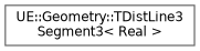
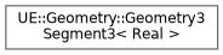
  digraph {
    rankdir=LR
-   n1 [color=grey40 fillcolor=white fontname=Helvetica fontsize=10 height=0.2 label="UE::Geometry::TDistLine3\lSegment3\< Real \>" shape=box style=filled width=0.4]
+   n1 [color=grey40 fillcolor=white fontname=Helvetica fontsize=10 height=0.2 label="UE::Geometry::Geometry3\lSegment3\< Real \>" shape=box style=filled width=0.4]
  }
